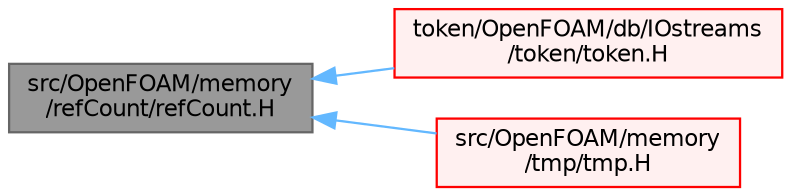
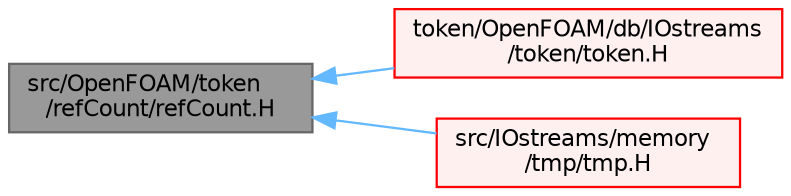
  digraph {
    rankdir=LR
    node [color=red fillcolor="#FFF0F0" fontname=Helvetica fontsize=10 shape=box style=filled]
    edge [color=steelblue1 dir=back fontname=Helvetica fontsize=10 labelfontname=Helvetica labelfontsize=10 style=solid]
-   n1 [color=gray40 fillcolor=grey60 fontcolor=black height=0.2 label="src/OpenFOAM/memory\l/refCount/refCount.H" width=0.4]
+   n1 [color=gray40 fillcolor=grey60 fontcolor=black height=0.2 label="src/OpenFOAM/token\l/refCount/refCount.H" width=0.4]
    n2 [height=0.2 label="token/OpenFOAM/db/IOstreams\l/token/token.H" width=0.4]
-   n3 [height=0.2 label="src/OpenFOAM/memory\l/tmp/tmp.H" width=0.4]
+   n3 [height=0.2 label="src/IOstreams/memory\l/tmp/tmp.H" width=0.4]
    n1 -> n2
    n1 -> n3
  }
